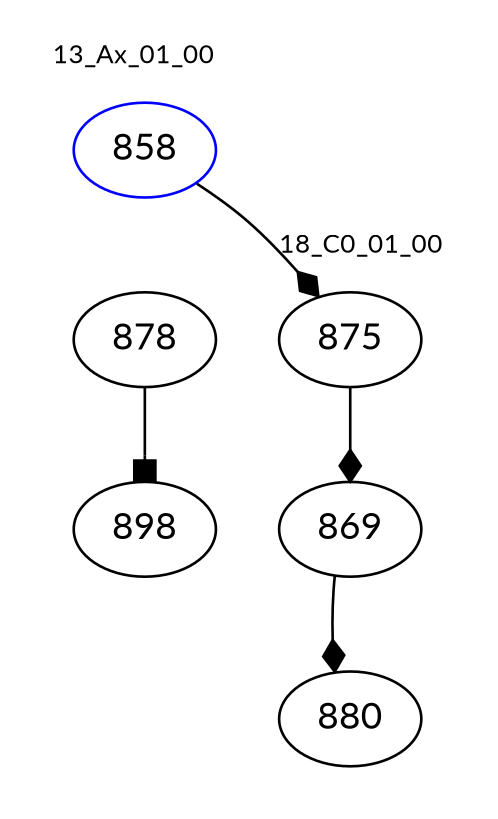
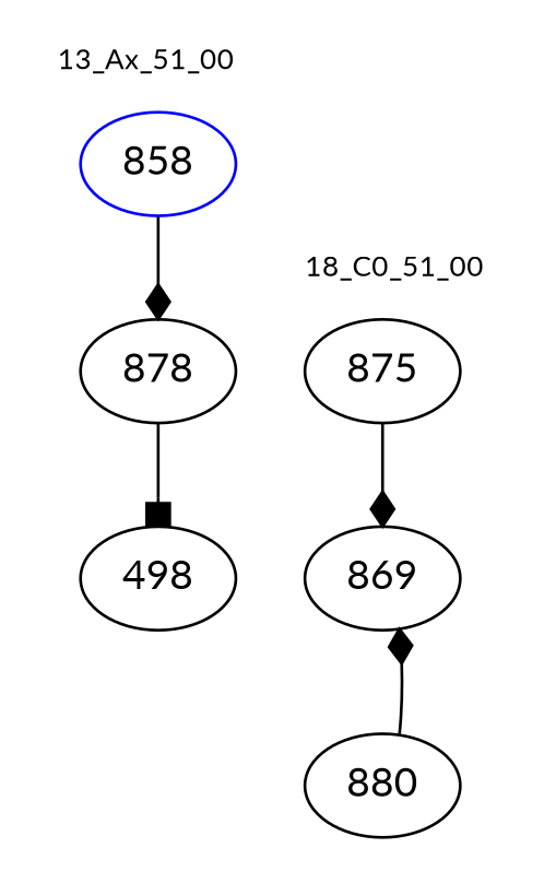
  digraph {
    fontname=Lato
    node [color=black fontname=Lato]
    edge [arrowhead=diamond color=black fontname=Lato]
    n1 [color=blue label=858]
    n2 [label=878]
-   n3 [label=898]
+   n3 [label=498]
    n4 [label=875]
    n5 [label=869]
    n6 [label=880]
    subgraph cluster_1 {
      color=white
      fontsize=10
-     label="13_Ax_01_00"
+     label="13_Ax_51_00"
      n1
      n2
      n3
    }
    subgraph cluster_2 {
      color=white
      fontsize=10
-     label="18_C0_01_00"
+     label="18_C0_51_00"
      n4
      n5
      n6
    }
-   n1 -> n4
+   n1 -> n2
    n2 -> n3 [arrowhead=box]
    n4 -> n5
-   n5 -> n6
+   n6 -> n5
  }
